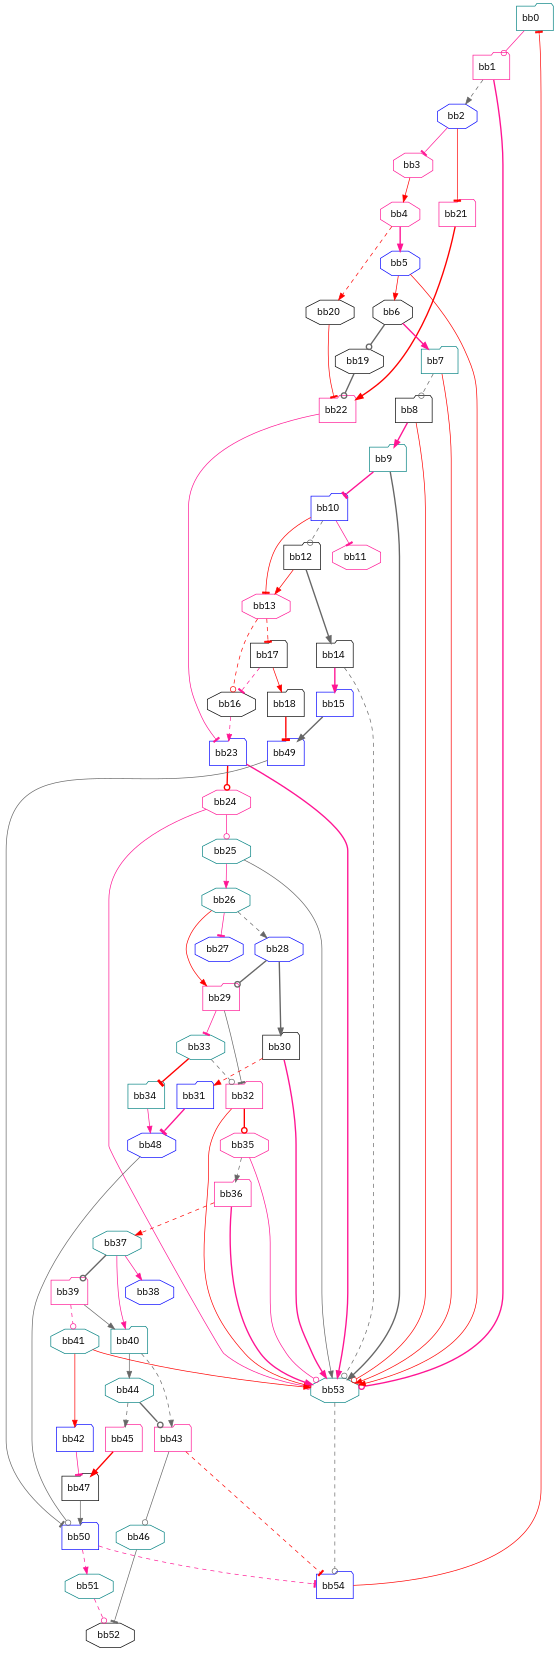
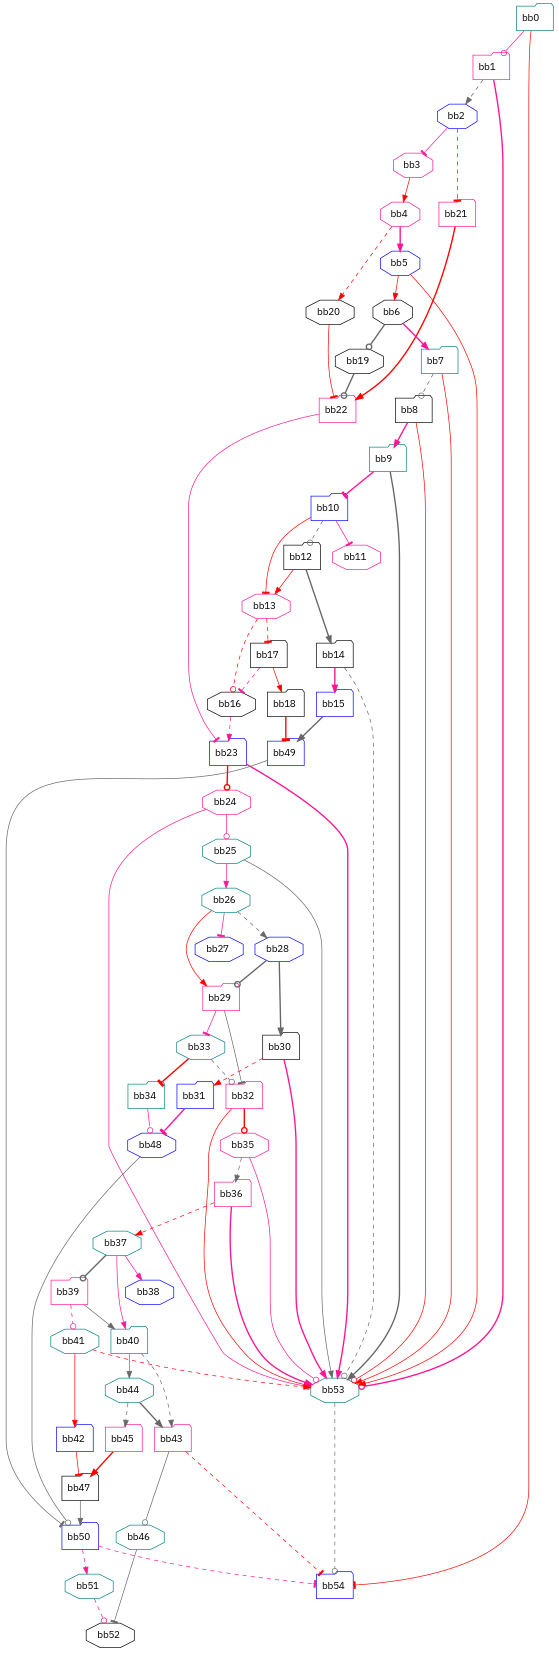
  digraph {
    fontname="IBM Plex Sans"
    node [color=deeppink fontname="IBM Plex Sans" shape=folder]
    edge [arrowhead=normal color=deeppink fontname="IBM Plex Sans" style=solid]
    n1 [color=teal label="bb0\l"]
    n2 [label="bb1\l"]
    n3 [color=blue label="bb54\l"]
    n4 [color=blue label="bb2\l" shape=octagon]
    n5 [color=teal label="bb53\l" shape=octagon]
    n6 [label="bb3\l" shape=octagon]
    n7 [label="bb21\l"]
    n8 [label="bb4\l" shape=octagon]
    n9 [label="bb22\l"]
    n10 [color=blue label="bb5\l" shape=octagon]
    n11 [color=black label="bb20\l" shape=octagon]
    n12 [color=black label="bb6\l" shape=octagon]
    n13 [color=teal label="bb7\l"]
    n14 [color=black label="bb19\l" shape=octagon]
    n15 [color=black label="bb8\l"]
    n16 [color=teal label="bb9\l"]
    n17 [color=blue label="bb10\l"]
    n18 [label="bb11\l" shape=octagon]
    n19 [color=black label="bb12\l"]
    n20 [label="bb13\l" shape=octagon]
    n21 [color=black label="bb14\l"]
    n22 [color=black label="bb16\l" shape=octagon]
    n23 [color=black label="bb17\l"]
    n24 [color=blue label="bb15\l"]
    n25 [color=blue label="bb23\l"]
    n26 [color=black label="bb18\l"]
    n27 [color=blue label="bb49\l"]
    n28 [color=blue label="bb50\l"]
    n29 [label="bb24\l" shape=octagon]
    n30 [color=teal label="bb25\l" shape=octagon]
    n31 [color=teal label="bb26\l" shape=octagon]
    n32 [color=blue label="bb27\l" shape=octagon]
    n33 [color=blue label="bb28\l" shape=octagon]
    n34 [label="bb29\l"]
    n35 [color=black label="bb30\l"]
    n36 [label="bb32\l"]
    n37 [color=teal label="bb33\l" shape=octagon]
    n38 [color=blue label="bb31\l"]
    n39 [label="bb35\l" shape=octagon]
    n40 [color=teal label="bb34\l"]
    n41 [color=blue label="bb48\l" shape=octagon]
    n42 [label="bb36\l"]
    n43 [color=teal label="bb37\l" shape=octagon]
    n44 [color=blue label="bb38\l" shape=octagon]
    n45 [label="bb39\l"]
    n46 [color=teal label="bb40\l"]
    n47 [color=teal label="bb41\l" shape=octagon]
    n48 [label="bb43\l"]
    n49 [color=teal label="bb44\l" shape=octagon]
    n50 [color=blue label="bb42\l"]
    n51 [color=teal label="bb46\l" shape=octagon]
    n52 [label="bb45\l"]
    n53 [color=black label="bb47\l"]
    n54 [color=black label="bb52\l" shape=octagon]
    n55 [color=teal label="bb51\l" shape=octagon]
    n1 -> n2 [arrowhead=odot]
-   n3 -> n1 [arrowhead=tee color=red]
+   n1 -> n3 [arrowhead=tee color=red]
    n2 -> n4 [color=gray40 style=dashed]
    n2 -> n5 [arrowhead=odot style=bold]
    n4 -> n6 [arrowhead=tee]
-   n4 -> n7 [arrowhead=tee color=red]
+   n4 -> n7 [arrowhead=tee color=red style=dashed]
    n5 -> n3 [arrowhead=odot color=gray40 style=dashed]
    n6 -> n8 [color=red]
    n7 -> n9 [color=red style=bold]
    n8 -> n10 [style=bold]
    n8 -> n11 [color=red style=dashed]
    n9 -> n25 [arrowhead=tee]
    n10 -> n5 [color=red]
    n10 -> n12 [color=red]
    n11 -> n9 [arrowhead=tee color=red]
    n12 -> n13 [style=bold]
    n12 -> n14 [arrowhead=odot color=gray40 style=bold]
    n13 -> n5 [color=red]
    n13 -> n15 [arrowhead=odot color=gray40 style=dashed]
    n14 -> n9 [arrowhead=odot color=gray40 style=bold]
    n15 -> n5 [arrowhead=odot color=red]
    n15 -> n16 [style=bold]
    n16 -> n5 [color=gray40 style=bold]
    n16 -> n17 [arrowhead=tee style=bold]
    n17 -> n18 [arrowhead=tee]
    n17 -> n19 [arrowhead=odot color=gray40 style=dashed]
    n17 -> n20 [arrowhead=tee color=red]
    n19 -> n20 [color=red]
    n19 -> n21 [color=gray40 style=bold]
    n20 -> n22 [arrowhead=odot color=red style=dashed]
    n20 -> n23 [arrowhead=tee color=red style=dashed]
    n21 -> n5 [arrowhead=odot color=gray40 style=dashed]
    n21 -> n24 [style=bold]
    n22 -> n25 [style=dashed]
    n23 -> n22 [arrowhead=tee style=dashed]
    n23 -> n26 [color=red]
    n24 -> n27 [color=gray40 style=bold]
    n25 -> n5 [style=bold]
    n25 -> n29 [arrowhead=odot color=red style=bold]
    n26 -> n27 [arrowhead=tee color=red style=bold]
    n27 -> n28 [arrowhead=tee color=gray40]
    n28 -> n3 [arrowhead=tee style=dashed]
    n28 -> n55 [style=dashed]
    n29 -> n5 [arrowhead=odot]
    n29 -> n30 [arrowhead=odot]
    n30 -> n5 [color=gray40]
    n30 -> n31
    n31 -> n32 [arrowhead=tee]
    n31 -> n33 [color=gray40 style=dashed]
    n31 -> n34 [color=red]
    n33 -> n34 [arrowhead=odot color=gray40 style=bold]
    n33 -> n35 [color=gray40 style=bold]
    n34 -> n36 [arrowhead=tee color=gray40]
    n34 -> n37 [arrowhead=tee]
    n35 -> n5 [style=bold]
    n35 -> n38 [color=red style=dashed]
    n36 -> n5 [color=red]
    n36 -> n39 [arrowhead=odot color=red style=bold]
    n37 -> n36 [arrowhead=odot color=gray40 style=dashed]
    n37 -> n40 [arrowhead=tee color=red style=bold]
    n38 -> n41 [arrowhead=tee style=bold]
    n39 -> n5 [arrowhead=odot]
    n39 -> n42 [color=gray40 style=dashed]
-   n40 -> n41
+   n40 -> n41 [arrowhead=odot]
    n41 -> n28 [arrowhead=odot color=gray40]
    n42 -> n5 [style=bold]
    n42 -> n43 [color=red style=dashed]
    n43 -> n44
    n43 -> n45 [arrowhead=odot color=gray40 style=bold]
    n43 -> n46
    n45 -> n46 [color=gray40]
    n45 -> n47 [arrowhead=odot style=dashed]
    n46 -> n48 [color=gray40 style=dashed]
    n46 -> n49 [color=gray40]
-   n47 -> n5 [color=red]
+   n47 -> n5 [color=red style=dashed]
    n47 -> n50 [color=red]
    n48 -> n3 [arrowhead=tee color=red style=dashed]
    n48 -> n51 [arrowhead=odot color=gray40]
-   n49 -> n48 [arrowhead=odot color=gray40 style=bold]
+   n49 -> n48 [color=gray40 style=bold]
    n49 -> n52 [color=gray40 style=dashed]
-   n50 -> n53 [arrowhead=tee]
+   n50 -> n53 [arrowhead=tee color=red]
    n51 -> n54 [arrowhead=tee color=gray40]
    n52 -> n53 [color=red style=bold]
    n53 -> n28 [color=gray40]
    n55 -> n54 [arrowhead=odot style=dashed]
  }
